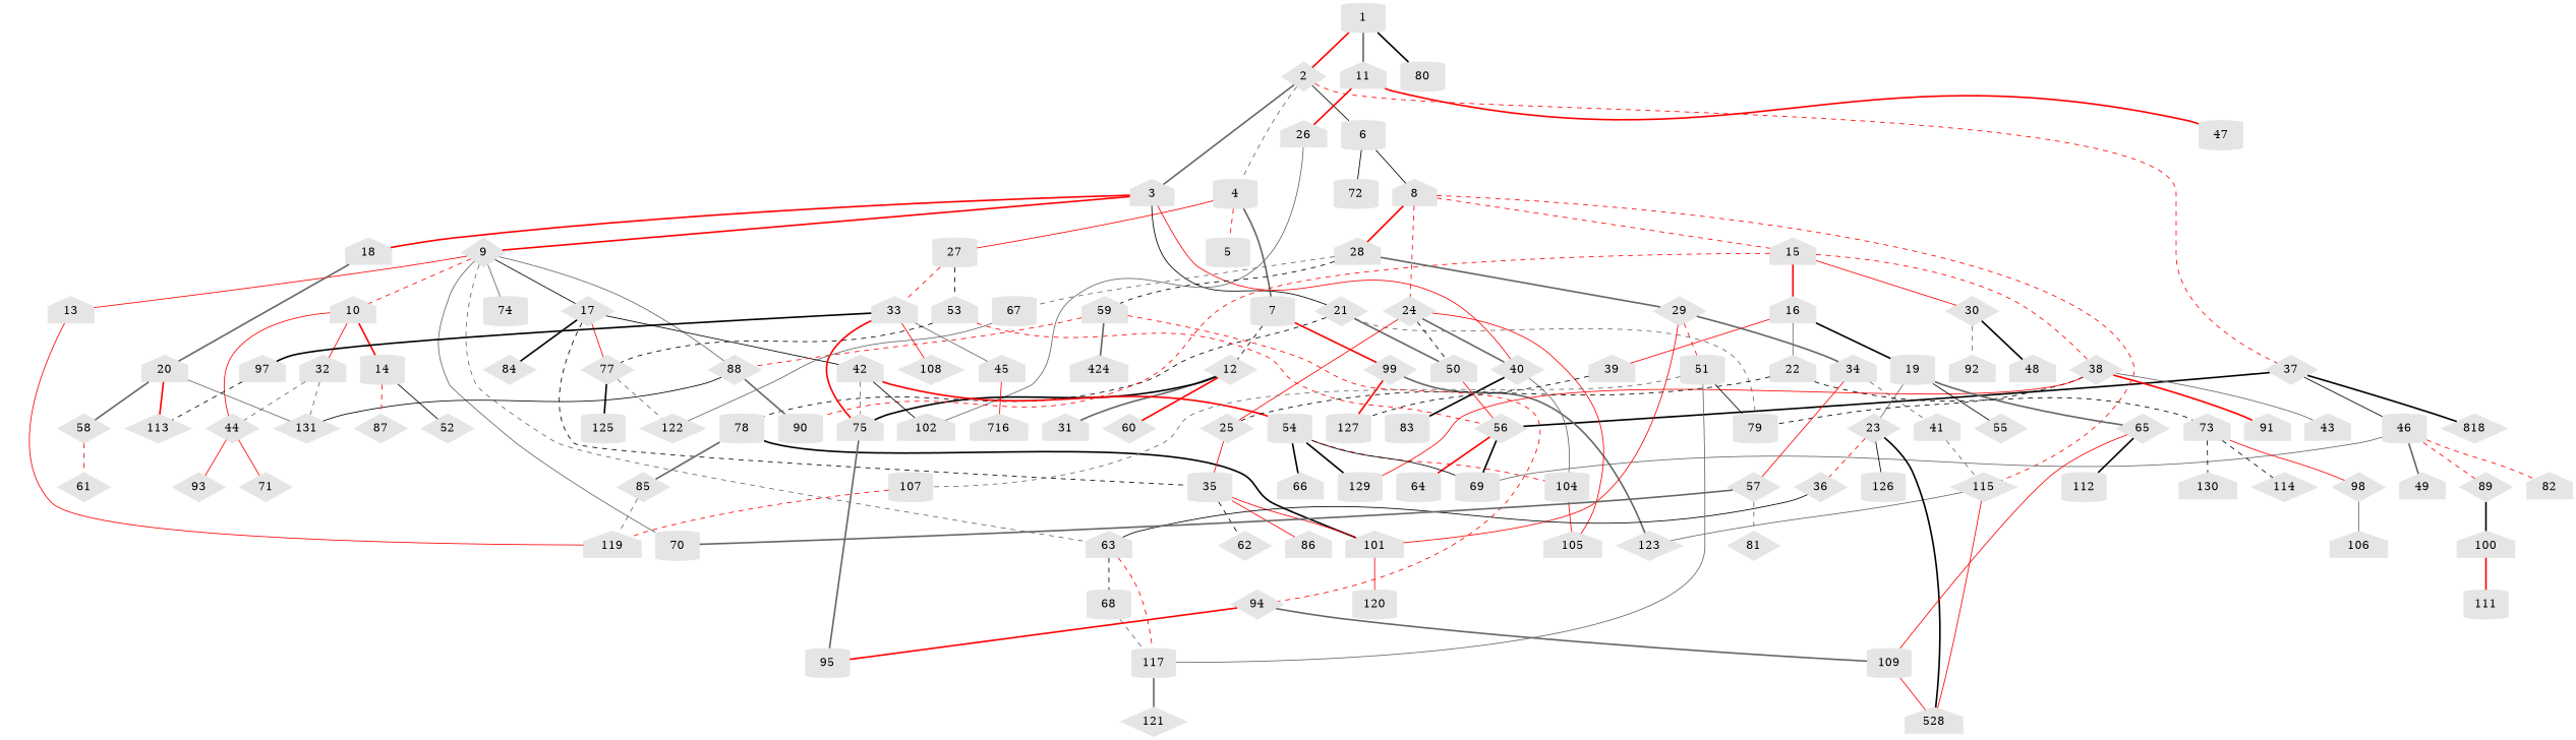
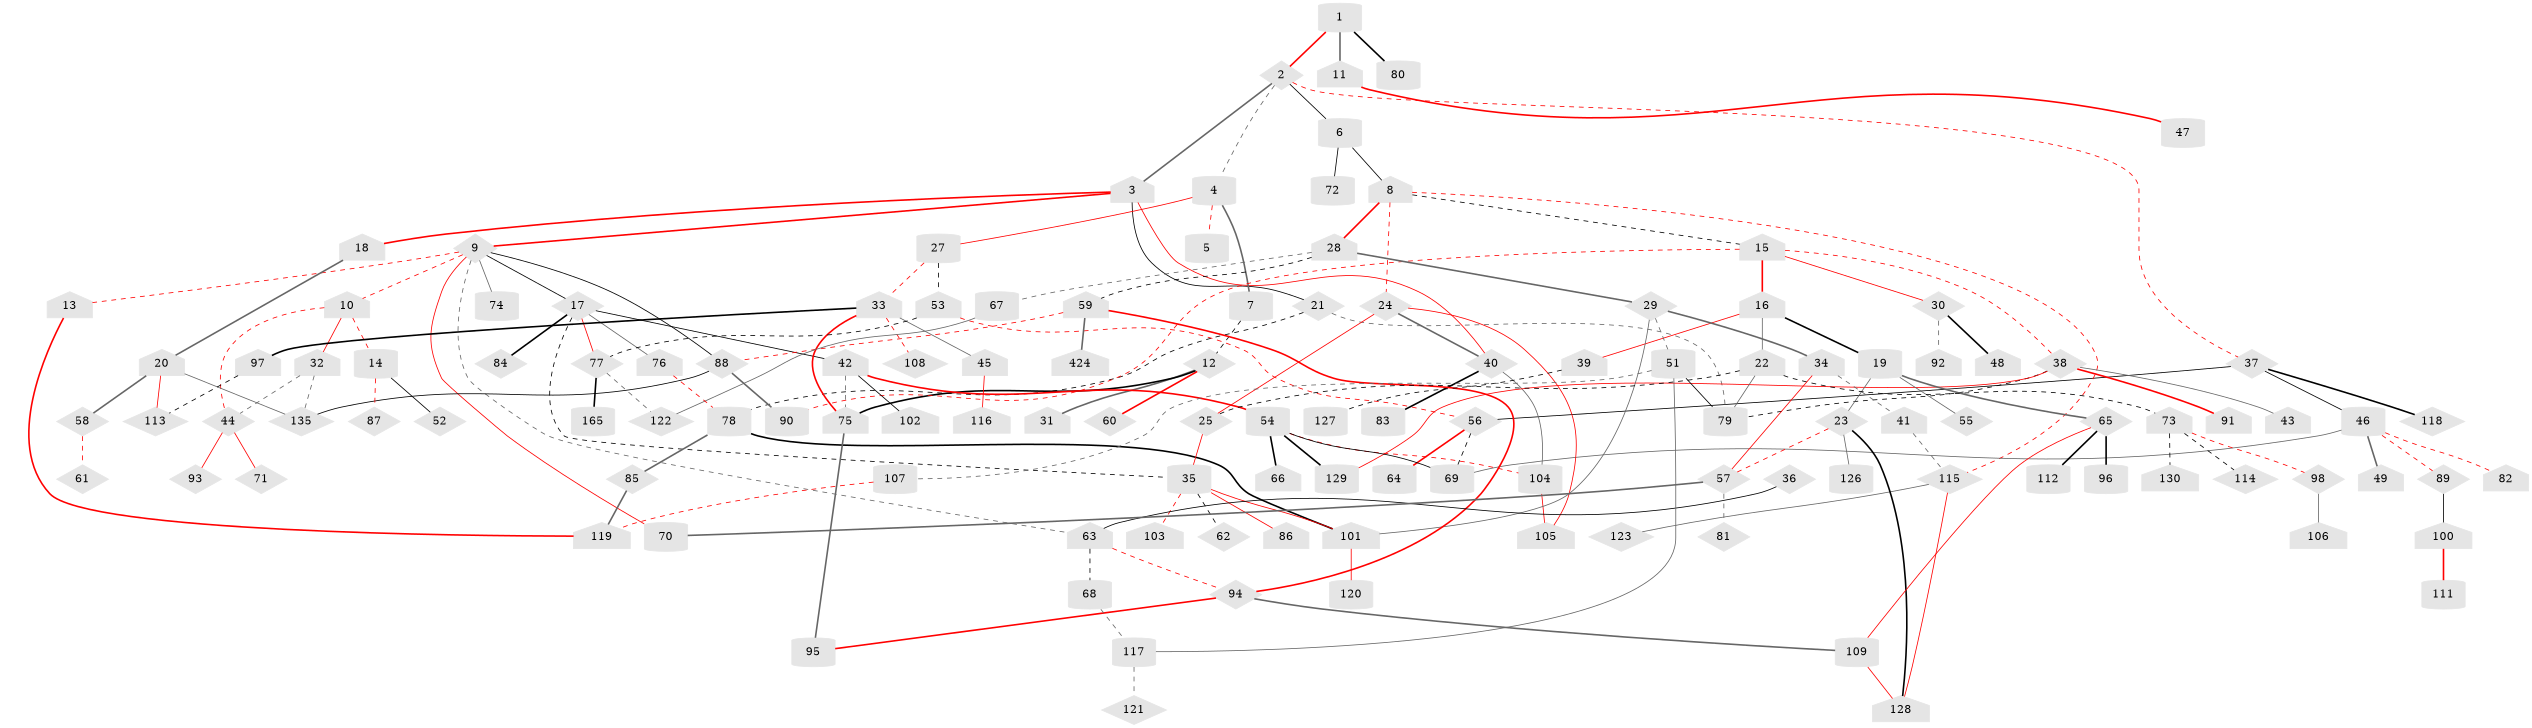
  graph {
    node [color=gray90 shape=house style=filled]
    edge [color=red style=solid]
    1 [shape=cylinder]
    2 [shape=diamond]
    11
    80 [shape=cylinder]
    3
    4 [shape=cylinder]
    6 [shape=cylinder]
    37 [shape=diamond]
-   26
    47 [shape=cylinder]
    9 [shape=diamond]
    18
    21 [shape=diamond]
    40 [shape=diamond]
    5 [shape=cylinder]
    7 [shape=cylinder]
    27 [shape=cylinder]
    8
    72 [shape=cylinder]
    46 [shape=cylinder]
    56 [shape=diamond]
-   118 [shape=diamond label=818]
+   118 [shape=diamond]
    10
    13
    17 [shape=diamond]
    63
    70 [shape=cylinder]
    74 [shape=cylinder]
    88 [shape=diamond]
    20
-   50
    78 [shape=cylinder]
    79 [shape=cylinder]
    83 [shape=cylinder]
    104 [shape=cylinder]
    12 [shape=diamond]
-   99 [shape=diamond]
    33
    53
    15
    24 [shape=diamond]
    28
    115 [shape=diamond]
    31
    60 [shape=diamond]
    75
    127 [shape=cylinder]
    123 [shape=diamond]
    16
    30 [shape=diamond]
    38 [shape=diamond]
    90 [shape=cylinder]
    25 [shape=diamond]
    105
    29 [shape=diamond]
    59
    67 [shape=cylinder]
-   128 [label=528]
+   128
    14 [shape=cylinder]
    32
    44 [shape=diamond]
    119
    35 [shape=cylinder]
    42
+   76
    77 [shape=diamond]
    84 [shape=diamond]
    94 [shape=diamond]
    68 [shape=cylinder]
-   131 [shape=diamond]
+   131 [shape=diamond label=135]
    52 [shape=diamond]
    87 [shape=diamond]
    71 [shape=diamond]
    93 [shape=diamond]
    102
    95 [shape=cylinder]
    19 [shape=cylinder]
    22
    39
    48
    92
    43
    91
    129 [shape=cylinder]
    23 [shape=diamond]
    55 [shape=diamond]
    65 [shape=diamond]
    73
    101
    62 [shape=diamond]
    86
+   103
    54 [shape=cylinder]
    122 [shape=diamond]
-   125 [shape=cylinder]
+   125 [shape=cylinder label=165]
    58 [shape=diamond]
    113 [shape=diamond]
    36 [shape=diamond]
    126 [shape=cylinder]
+   96 [shape=cylinder]
    109 [shape=cylinder]
    112 [shape=cylinder]
    61 [shape=diamond]
    85 [shape=diamond]
    98 [shape=diamond]
    114 [shape=diamond]
    130
    45
    97
    108 [shape=diamond]
    34
    51 [shape=cylinder]
    n113 [label=424]
    41
    57 [shape=diamond]
    107 [shape=cylinder]
    117 [shape=cylinder]
    120 [shape=cylinder]
-   116 [label=716]
+   116
    81 [shape=diamond]
    49
    69 [shape=cylinder]
    82
    89 [shape=diamond]
    64 [shape=cylinder]
    66
    100
    121 [shape=diamond]
    106
    111 [shape=cylinder]
    1 -- 2 [style=bold]
    1 -- 11 [color=gray40 style=bold]
    1 -- 80 [color=black style=bold]
    2 -- 3 [color=gray40 style=bold]
    2 -- 4 [color=gray40 style=dashed]
    2 -- 6 [color=black]
    2 -- 37 [style=dashed]
-   11 -- 26 [style=bold]
    11 -- 47 [style=bold]
    3 -- 9 [style=bold]
    3 -- 18 [style=bold]
    3 -- 21 [color=black]
    3 -- 40
    4 -- 5 [style=dashed]
    4 -- 7 [color=gray40 style=bold]
    4 -- 27
    6 -- 8 [color=black]
    6 -- 72 [color=black]
    37 -- 46 [color=black]
-   37 -- 56 [color=black style=bold]
+   37 -- 56 [color=black]
    37 -- 118 [color=black style=bold]
-   26 -- 102 [color=gray40]
    9 -- 10 [style=dashed]
-   9 -- 13
+   9 -- 13 [style=dashed]
    9 -- 17 [color=black]
    9 -- 63 [color=gray40 style=dashed]
-   9 -- 70 [color=gray40]
+   9 -- 70
    9 -- 74 [color=gray40]
-   9 -- 88 [color=gray40]
+   9 -- 88 [color=black]
    18 -- 20 [color=gray40 style=bold]
-   21 -- 50 [color=gray40 style=bold]
    21 -- 78 [color=black style=dashed]
    21 -- 79 [color=gray40 style=dashed]
    40 -- 83 [color=black style=bold]
    40 -- 104 [color=gray40]
    7 -- 12 [color=black style=dashed]
-   7 -- 99 [style=bold]
    27 -- 33 [style=dashed]
    27 -- 53 [color=black style=dashed]
-   8 -- 15 [style=dashed]
+   8 -- 15 [color=black style=dashed]
    8 -- 24 [style=dashed]
    8 -- 28 [style=bold]
    8 -- 115 [style=dashed]
    46 -- 49 [color=gray40 style=bold]
    46 -- 69 [color=gray40]
    46 -- 82 [style=dashed]
    46 -- 89 [style=dashed]
-   56 -- 69 [color=black style=bold]
+   56 -- 69 [color=black style=dashed]
    56 -- 64 [style=bold]
-   10 -- 14 [style=bold]
+   10 -- 14 [style=dashed]
    10 -- 32
-   10 -- 44
-   13 -- 119
+   10 -- 44 [style=dashed]
+   13 -- 119 [style=bold]
    17 -- 35 [color=black style=dashed]
    17 -- 42 [color=black]
+   17 -- 76 [color=gray40]
    17 -- 77
    17 -- 84 [color=black style=bold]
-   63 -- 117 [style=dashed]
+   63 -- 94 [style=dashed]
    63 -- 68 [color=black style=dashed]
    88 -- 90 [color=gray40 style=bold]
    88 -- 131 [color=black]
    20 -- 131 [color=gray40]
    20 -- 58 [color=gray40 style=bold]
-   20 -- 113 [style=bold]
-   50 -- 56
+   20 -- 113
    78 -- 101 [color=black style=bold]
    78 -- 85 [color=gray40 style=bold]
    104 -- 105
    12 -- 31 [color=gray40 style=bold]
    12 -- 60 [style=bold]
    12 -- 75 [color=black style=bold]
-   99 -- 127 [style=bold]
-   99 -- 123 [color=gray40 style=bold]
    33 -- 75 [style=bold]
    33 -- 45 [color=gray40]
    33 -- 97 [color=black style=bold]
-   33 -- 108
+   33 -- 108 [style=dashed]
    53 -- 56 [style=dashed]
    53 -- 77 [color=black style=dashed]
    15 -- 16 [style=bold]
    15 -- 30
    15 -- 38 [style=dashed]
    15 -- 90 [style=dashed]
    24 -- 40 [color=gray40 style=bold]
-   24 -- 50 [color=black style=dashed]
    24 -- 25
    24 -- 105
    28 -- 29 [color=gray40 style=bold]
    28 -- 59 [color=black style=dashed]
    28 -- 67 [color=gray40 style=dashed]
    115 -- 123 [color=gray40]
    115 -- 128
    75 -- 95 [color=gray40 style=bold]
    16 -- 19 [color=black style=bold]
    16 -- 22 [color=gray40]
    16 -- 39
    30 -- 48 [color=black style=bold]
    30 -- 92 [color=gray40 style=dashed]
    38 -- 79 [color=black style=dashed]
    38 -- 43 [color=gray40]
    38 -- 91 [style=bold]
    38 -- 129
    25 -- 35
-   29 -- 101
+   29 -- 101 [color=gray40]
    29 -- 34 [color=gray40 style=bold]
-   29 -- 51 [style=dashed]
+   29 -- 51 [color=gray40 style=dashed]
    59 -- 88 [style=dashed]
-   59 -- 94 [style=dashed]
+   59 -- 94 [style=bold]
    59 -- n113 [color=gray40 style=bold]
    67 -- 122 [color=gray40]
    14 -- 52 [color=black]
    14 -- 87 [style=dashed]
    32 -- 44 [color=gray40 style=dashed]
    32 -- 131 [color=gray40 style=dashed]
    44 -- 71
    44 -- 93
    35 -- 101
    35 -- 62 [color=black style=dashed]
    35 -- 86
+   35 -- 103 [style=dashed]
    42 -- 75 [color=gray40 style=dashed]
    42 -- 102 [color=black]
    42 -- 54 [style=bold]
+   76 -- 78 [style=dashed]
    77 -- 122 [color=gray40 style=dashed]
    77 -- 125 [color=black style=bold]
    94 -- 95 [style=bold]
    94 -- 109 [color=gray40 style=bold]
    68 -- 117 [color=gray40 style=dashed]
    19 -- 23 [color=gray40]
-   19 -- 55 [color=black]
+   19 -- 55 [color=gray40]
    19 -- 65 [color=gray40 style=bold]
+   22 -- 79 [color=gray40]
    22 -- 25 [color=black style=dashed]
    22 -- 73 [color=black style=dashed]
    39 -- 127 [color=black style=dashed]
    23 -- 128 [color=black style=bold]
-   23 -- 36 [style=dashed]
-   23 -- 126 [color=black]
+   23 -- 57 [style=dashed]
+   23 -- 126 [color=gray40]
+   65 -- 96 [color=black style=bold]
    65 -- 109
    65 -- 112 [color=black style=bold]
-   73 -- 98
+   73 -- 98 [style=dashed]
    73 -- 114 [color=black style=dashed]
    73 -- 130 [color=black style=dashed]
    101 -- 120
    54 -- 104 [style=dashed]
    54 -- 129 [color=black style=bold]
    54 -- 69 [color=black]
    54 -- 66 [color=black style=bold]
    58 -- 61 [style=dashed]
    36 -- 63 [color=black]
    109 -- 128
-   85 -- 119 [color=gray40 style=dashed]
+   85 -- 119 [color=gray40 style=bold]
    98 -- 106 [color=gray40]
    45 -- 116
    97 -- 113 [color=black style=dashed]
    34 -- 41 [color=gray40 style=dashed]
    34 -- 57
    51 -- 79 [color=black]
    51 -- 107 [color=gray40 style=dashed]
    51 -- 117 [color=gray40]
    41 -- 115 [color=gray40 style=dashed]
    57 -- 70 [color=gray40 style=bold]
    57 -- 81 [color=gray40 style=dashed]
    107 -- 119 [style=dashed]
-   117 -- 121 [color=gray40 style=bold]
-   89 -- 100 [color=black style=bold]
+   117 -- 121 [color=gray40 style=dashed]
+   89 -- 100 [color=black]
    100 -- 111 [style=bold]
  }
